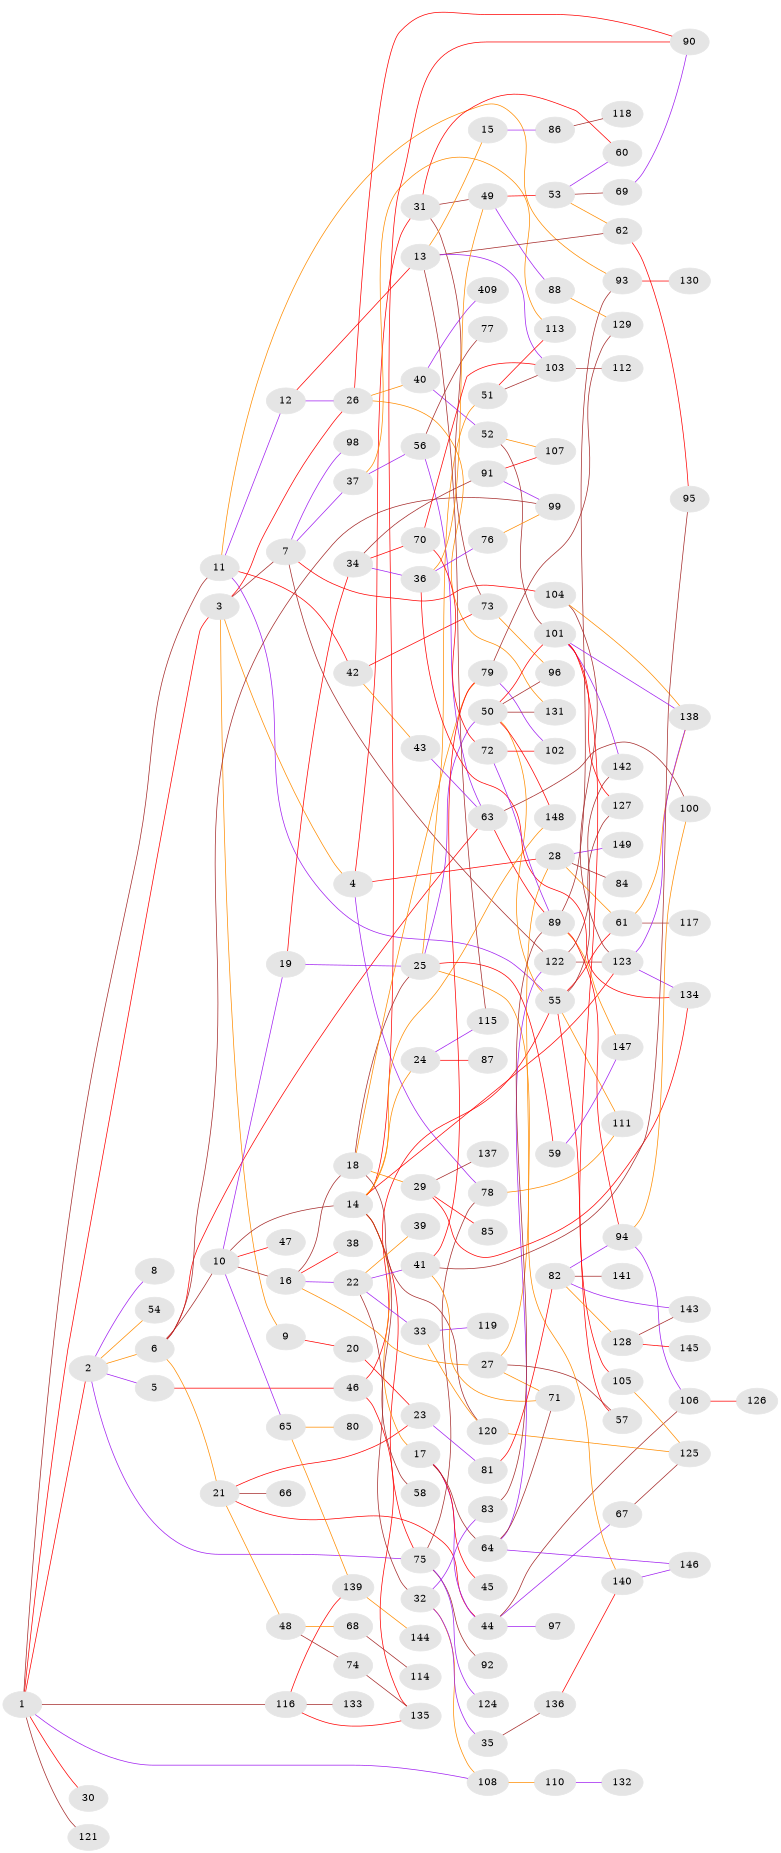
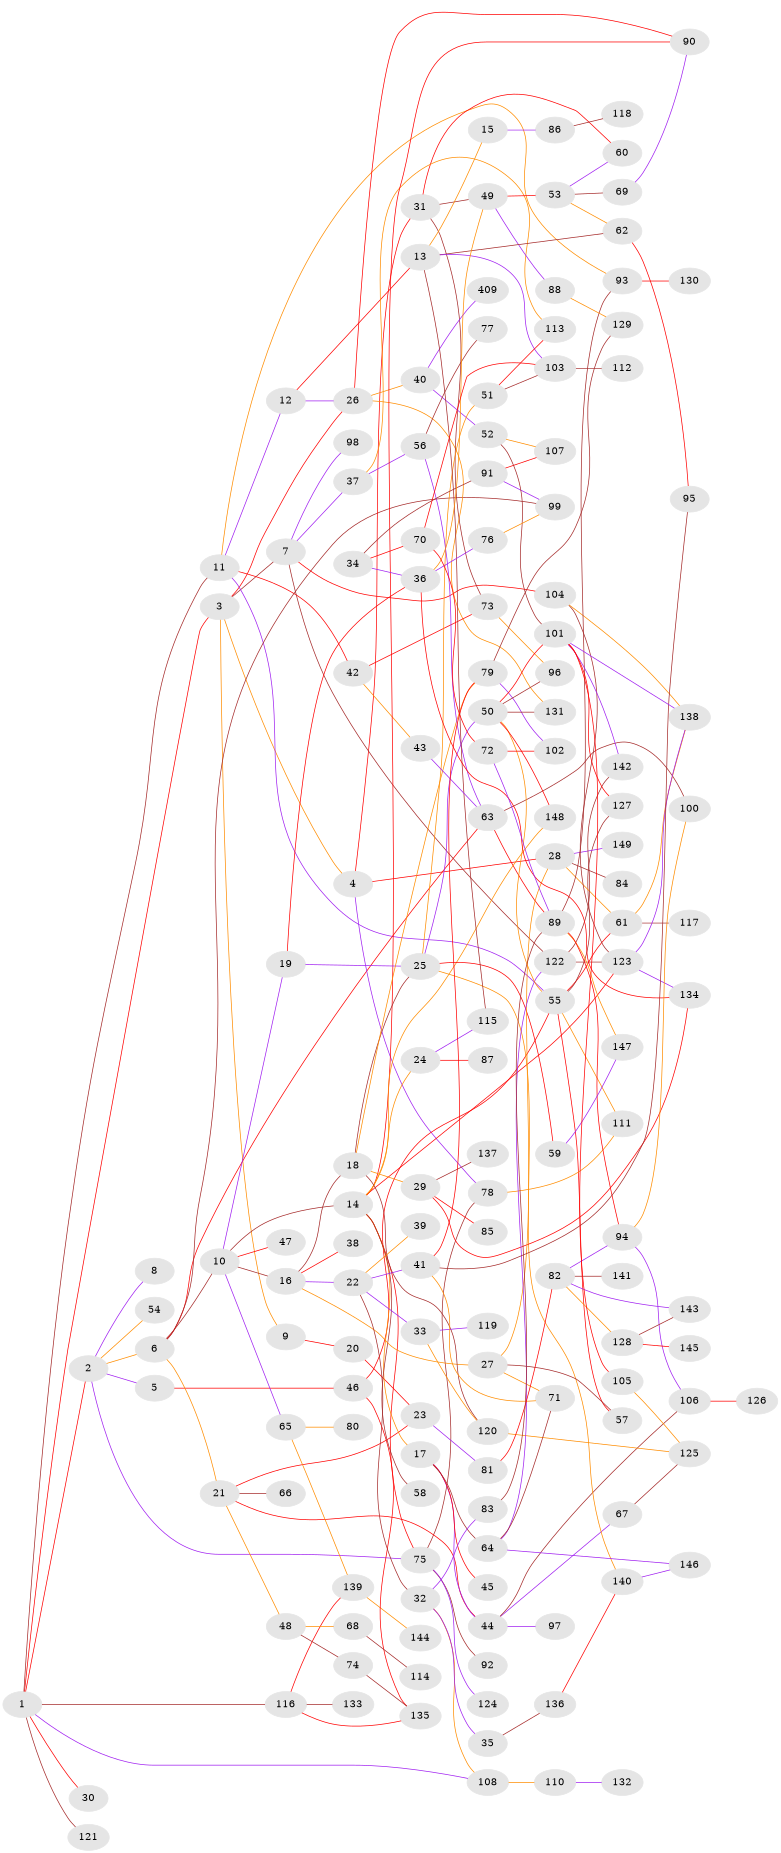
  graph {
    rankdir=LR
    node [color=gray90 style=filled]
    edge [color=red]
    1
    2
    3
    11
    30
    108
    116
    121
    5
    6
    8
    54
    75
    4
    7
    9
    26
    12
    42
    55
    93
    110
    135
    139
    133
    46
    10
    21
    63
    99
    78
    92
    124
    28
    31
    37
    98
    104
    122
    20
    90
    40
    131
    61
    84
    149
    49
    60
    73
    111
    14
    16
    19
    47
    65
    44
    23
    48
    66
    89
    100
    18
    25
    29
    79
    120
    56
    113
    123
    138
    142
    17
    24
    58
    148
    22
    27
    38
    34
    80
    13
    43
    57
    127
    130
    15
    62
    103
    115
    86
    95
    112
    45
    64
    87
    134
    118
    32
    33
    39
    41
    71
    67
    97
    106
    146
    50
    51
    59
    140
    85
    137
    102
    129
    125
    36
    70
    91
    81
    68
    74
    35
    83
    119
    82
    96
    101
    147
    52
    n130 [label=409]
    117
    53
    88
    136
    76
    72
    107
    77
    126
    114
    69
    105
    94
    144
    128
    141
    143
    145
    132
    1 -- 2
    1 -- 3
    1 -- 11 [color=brown]
    1 -- 30
    1 -- 108 [color=purple]
    1 -- 116 [color=brown]
    1 -- 121 [color=brown]
    2 -- 5 [color=purple]
    2 -- 6 [color=darkorange]
    2 -- 8 [color=purple]
    2 -- 54 [color=darkorange]
    2 -- 75 [color=purple]
    3 -- 4 [color=darkorange]
    3 -- 7 [color=brown]
    3 -- 9 [color=darkorange]
    3 -- 26
    11 -- 12 [color=purple]
    11 -- 42
    11 -- 55 [color=purple]
    11 -- 93 [color=darkorange]
    108 -- 110 [color=darkorange]
    116 -- 135
    116 -- 139
    116 -- 133 [color=brown]
    5 -- 46
    6 -- 10 [color=brown]
    6 -- 21 [color=darkorange]
    6 -- 63
    6 -- 99 [color=brown]
    75 -- 78 [color=brown]
    75 -- 92 [color=brown]
    75 -- 124 [color=purple]
    4 -- 78 [color=purple]
    4 -- 28
    4 -- 31
    7 -- 37 [color=purple]
    7 -- 98 [color=purple]
    7 -- 104
    7 -- 122 [color=brown]
    9 -- 20
    26 -- 90
    26 -- 40 [color=darkorange]
    26 -- 131 [color=darkorange]
    12 -- 26 [color=purple]
    12 -- 13
    42 -- 73
    42 -- 43 [color=darkorange]
    55 -- 61
    55 -- 111 [color=darkorange]
    55 -- 57
    55 -- 127 [color=brown]
    93 -- 130
    110 -- 132 [color=purple]
    139 -- 144 [color=darkorange]
    46 -- 55
    46 -- 135
    10 -- 14 [color=brown]
    10 -- 16 [color=brown]
    10 -- 19 [color=purple]
    10 -- 47
    10 -- 65 [color=purple]
    21 -- 44
    21 -- 23
    21 -- 48 [color=darkorange]
    21 -- 66 [color=brown]
    63 -- 89
    63 -- 100 [color=brown]
    78 -- 111 [color=darkorange]
    28 -- 61 [color=darkorange]
    28 -- 84 [color=brown]
    28 -- 149 [color=purple]
    31 -- 49 [color=brown]
    31 -- 60
    31 -- 73 [color=brown]
    37 -- 56 [color=purple]
    37 -- 113 [color=darkorange]
    104 -- 123 [color=brown]
    104 -- 138 [color=darkorange]
    122 -- 123 [color=brown]
    122 -- 142 [color=brown]
    20 -- 23
    40 -- 52 [color=purple]
    40 -- n130 [color=purple]
    61 -- 138 [color=darkorange]
    61 -- 117 [color=brown]
    49 -- 53
    49 -- 88 [color=purple]
    73 -- 96 [color=darkorange]
    14 -- 75
    14 -- 90
    14 -- 123
    14 -- 17 [color=darkorange]
    14 -- 24 [color=darkorange]
    14 -- 58 [color=brown]
    14 -- 148 [color=darkorange]
    16 -- 18 [color=brown]
    16 -- 22 [color=purple]
    16 -- 27 [color=darkorange]
    16 -- 38
    19 -- 25 [color=purple]
-   19 -- 34
+   19 -- 36
    65 -- 139 [color=darkorange]
    65 -- 80 [color=darkorange]
    44 -- 67 [color=purple]
    44 -- 97 [color=purple]
    44 -- 106 [color=brown]
    23 -- 81 [color=purple]
    48 -- 68 [color=darkorange]
    48 -- 74 [color=brown]
    89 -- 93 [color=brown]
    89 -- 147 [color=darkorange]
    89 -- 94
    18 -- 25 [color=brown]
    18 -- 29 [color=darkorange]
    18 -- 79 [color=darkorange]
    18 -- 120 [color=brown]
    25 -- 50 [color=purple]
    25 -- 51 [color=darkorange]
    25 -- 59
    25 -- 140 [color=darkorange]
    29 -- 134
    29 -- 85
    29 -- 137 [color=brown]
    79 -- 102 [color=purple]
    79 -- 129 [color=brown]
    120 -- 125 [color=darkorange]
    56 -- 63 [color=purple]
    56 -- 77 [color=brown]
    123 -- 138 [color=purple]
    123 -- 134 [color=purple]
    17 -- 44 [color=purple]
    17 -- 45
    17 -- 64 [color=brown]
    24 -- 115 [color=purple]
    24 -- 87
    22 -- 32 [color=brown]
    22 -- 33 [color=purple]
    22 -- 39 [color=darkorange]
    22 -- 41 [color=purple]
    27 -- 28 [color=darkorange]
    27 -- 57 [color=brown]
    27 -- 71 [color=darkorange]
    34 -- 36 [color=purple]
    34 -- 70
    34 -- 91 [color=brown]
    13 -- 15 [color=darkorange]
    13 -- 62 [color=brown]
    13 -- 103 [color=purple]
    13 -- 115 [color=brown]
    43 -- 63 [color=purple]
    15 -- 86 [color=purple]
    62 -- 95
    103 -- 112 [color=brown]
    86 -- 118 [color=brown]
    64 -- 122 [color=purple]
    64 -- 71 [color=brown]
    64 -- 146 [color=purple]
    32 -- 108 [color=darkorange]
    32 -- 35 [color=purple]
    32 -- 83 [color=purple]
    33 -- 120 [color=darkorange]
    33 -- 119 [color=purple]
    41 -- 79
    41 -- 95 [color=brown]
    41 -- 71 [color=darkorange]
    67 -- 125 [color=brown]
    106 -- 126
    50 -- 55 [color=darkorange]
    50 -- 131 [color=brown]
    50 -- 148
    50 -- 96 [color=brown]
    50 -- 101
    51 -- 113
    51 -- 103 [color=brown]
    59 -- 147 [color=purple]
    140 -- 146 [color=purple]
    36 -- 49 [color=darkorange]
    36 -- 134
    36 -- 76 [color=purple]
    70 -- 103
    70 -- 72
    91 -- 99 [color=purple]
    91 -- 107
    81 -- 82
    68 -- 114 [color=brown]
    74 -- 135 [color=brown]
    35 -- 136 [color=brown]
    83 -- 89 [color=brown]
    82 -- 94 [color=purple]
    82 -- 128 [color=darkorange]
    82 -- 141 [color=brown]
    82 -- 143 [color=purple]
    101 -- 138 [color=purple]
    101 -- 142 [color=purple]
    101 -- 127
    101 -- 105
    52 -- 101 [color=brown]
    52 -- 107 [color=darkorange]
    53 -- 60 [color=purple]
    53 -- 62 [color=darkorange]
    53 -- 69 [color=brown]
    88 -- 129 [color=darkorange]
    136 -- 140
    76 -- 99 [color=darkorange]
    72 -- 89 [color=purple]
    72 -- 102
    69 -- 90 [color=purple]
    105 -- 125 [color=darkorange]
    94 -- 100 [color=darkorange]
    94 -- 106 [color=purple]
    128 -- 143 [color=brown]
    128 -- 145
  }
